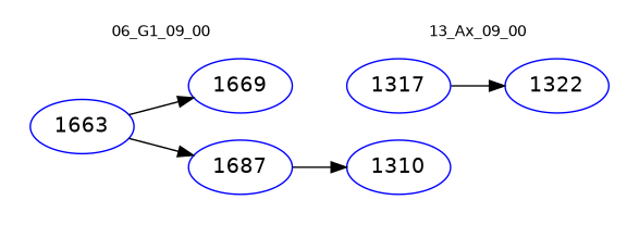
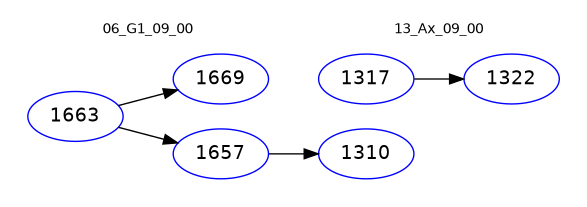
  digraph {
    fontname="DejaVu Sans"
    rankdir=LR
    node [color=blue fontname="DejaVu Sans"]
    edge [color=black fontname="DejaVu Sans"]
    n1 [label=1317]
    n2 [label=1310]
    n3 [label=1322]
    n4 [label=1663]
-   n5 [label=1687]
+   n5 [label=1657]
    n6 [label=1669]
    subgraph cluster_1 {
      color=white
      fontsize=10
      label="13_Ax_09_00"
      n1
      n2
      n3
    }
    subgraph cluster_2 {
      color=white
      fontsize=10
      label="06_G1_09_00"
      n4
      n5
      n6
    }
    n1 -> n3
    n4 -> n5
    n4 -> n6
    n5 -> n2
  }
